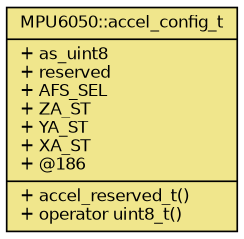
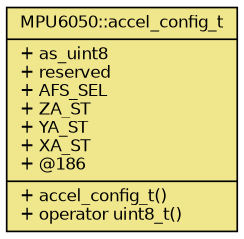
  digraph {
-   n1 [color=black fillcolor=khaki fontcolor=black fontname=Helvetica fontsize=10 height=0.2 label="{MPU6050::accel_config_t\n|+ as_uint8\l+ reserved\l+ AFS_SEL\l+ ZA_ST\l+ YA_ST\l+ XA_ST\l+ @186\l|+ accel_reserved_t()\l+ operator uint8_t()\l}" shape=record style=filled width=0.4]
+   n1 [color=black fillcolor=khaki fontcolor=black fontname=Helvetica fontsize=10 height=0.2 label="{MPU6050::accel_config_t\n|+ as_uint8\l+ reserved\l+ AFS_SEL\l+ ZA_ST\l+ YA_ST\l+ XA_ST\l+ @186\l|+ accel_config_t()\l+ operator uint8_t()\l}" shape=record style=filled width=0.4]
  }
